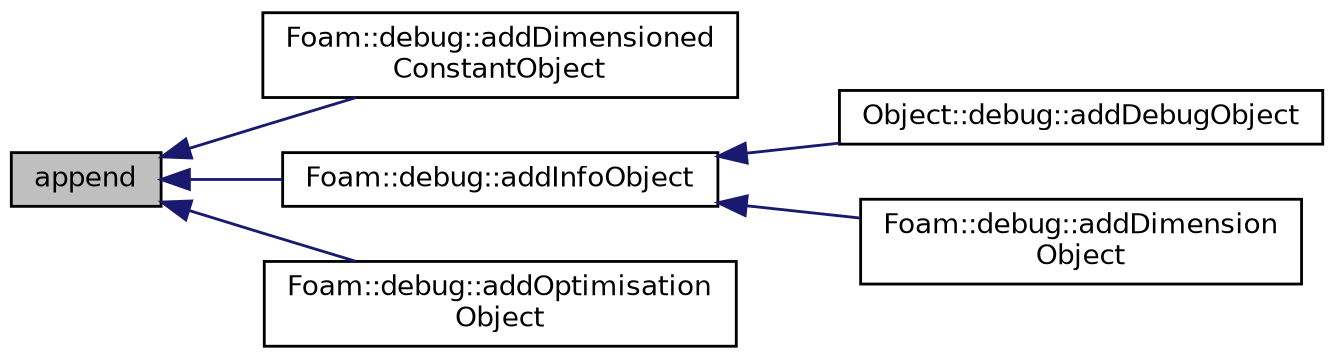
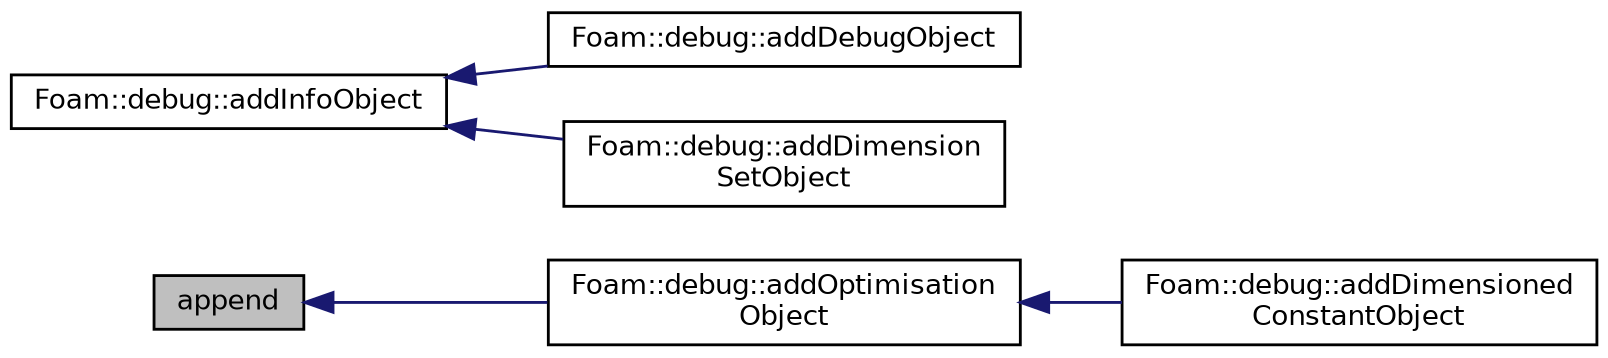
  digraph {
    rankdir=LR
    node [color=black fontname=Helvetica fontsize=10 shape=record]
    edge [color=midnightblue dir=back fontname=Helvetica fontsize=10 labelfontname=Helvetica labelfontsize=10 style=solid]
    n1 [fillcolor=grey75 fontcolor=black height=0.2 label=append style=filled width=0.4]
    n2 [height=0.2 label="Foam::debug::addDimensioned\lConstantObject" width=0.4]
    n3 [height=0.2 label="Foam::debug::addInfoObject" width=0.4]
    n4 [height=0.2 label="Foam::debug::addOptimisation\lObject" width=0.4]
-   n5 [height=0.2 label="Object::debug::addDebugObject" width=0.4]
-   n6 [height=0.2 label="Foam::debug::addDimension\lObject" width=0.4]
-   n1 -> n2
-   n1 -> n3
+   n5 [height=0.2 label="Foam::debug::addDebugObject" width=0.4]
+   n6 [height=0.2 label="Foam::debug::addDimension\lSetObject" width=0.4]
+   n4 -> n2
    n1 -> n4
    n3 -> n5
    n3 -> n6
  }
